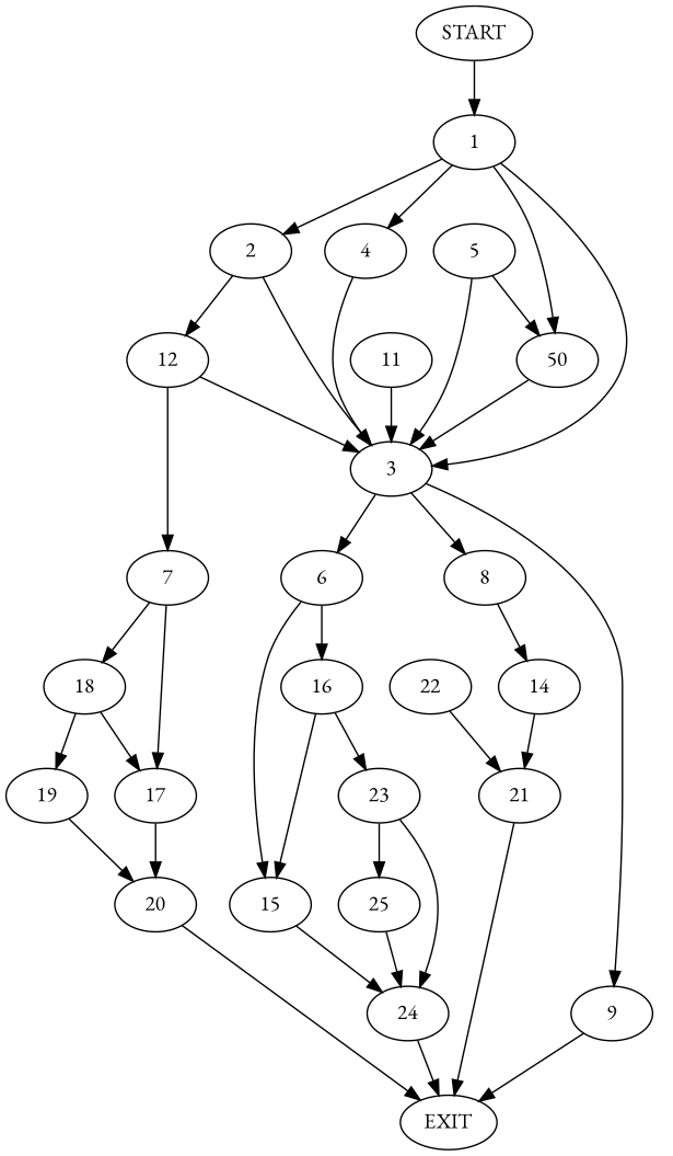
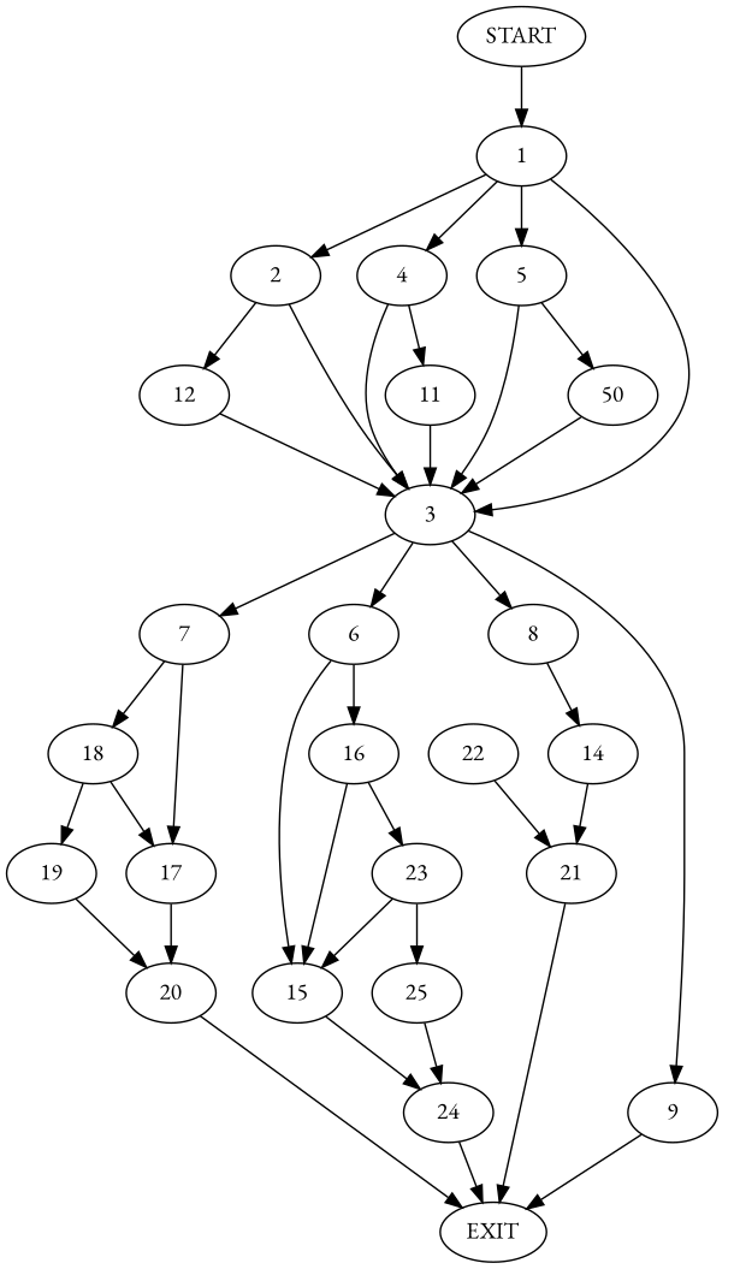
  digraph {
    fontname="EB Garamond"
    node [fontname="EB Garamond"]
    edge [fontname="EB Garamond"]
    n1 [label=START]
    1
    2
    3
    4
    5
    n7 [label=EXIT]
    12
    6
    7
    8
    9
    11
    n14 [label=50]
    15
    16
    17
    18
    14
    24
    23
    20
    19
    21
    22
    25
    n1 -> 1
    1 -> 2
    1 -> 3
    1 -> 4
-   1 -> n14
+   1 -> 5
    2 -> 3
    2 -> 12
    3 -> 6
-   12 -> 7
+   3 -> 7
    3 -> 8
    3 -> 9
    4 -> 3
+   4 -> 11
    5 -> 3
    5 -> n14
    12 -> 3
    6 -> 15
    6 -> 16
    7 -> 17
    7 -> 18
    8 -> 14
    9 -> n7
    11 -> 3
    n14 -> 3
    15 -> 24
    16 -> 15
    16 -> 23
    17 -> 20
    18 -> 17
    18 -> 19
    14 -> 21
    24 -> n7
-   23 -> 24
+   23 -> 15
    23 -> 25
    20 -> n7
    19 -> 20
    21 -> n7
    22 -> 21
    25 -> 24
  }
